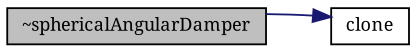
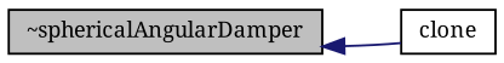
  digraph {
    rankdir=LR
    fontname="Noto Serif"
    node [color=black fontname="Noto Serif" fontsize=10 shape=record]
    n1 [fillcolor=grey75 fontcolor=black height=0.2 label="~sphericalAngularDamper" style=filled width=0.4]
    n2 [height=0.2 label=clone width=0.4]
-   n2 -> n1 [color=midnightblue dir=back fontname="Noto Serif" fontsize=10 labelfontname=Helvetica labelfontsize=10 style=solid]
+   n1 -> n2 [color=midnightblue dir=back fontname="Noto Serif" fontsize=10 labelfontname=Helvetica labelfontsize=10 style=solid]
  }
